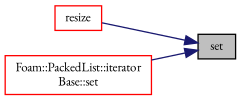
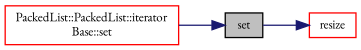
  digraph {
    fontname="EB Garamond"
    rankdir=LR
    node [color=red fontname="EB Garamond" fontsize=10 shape=record]
    edge [color=midnightblue fontname="EB Garamond" fontsize=10 labelfontname=FreeSans labelfontsize=10 style=solid]
    n1 [color=black fillcolor=grey75 fontcolor=black height=0.2 label=set style=filled width=0.4]
    n2 [height=0.2 label=resize width=0.4]
-   n3 [height=0.2 label="Foam::PackedList::iterator\lBase::set" width=0.4]
-   n2 -> n1
+   n3 [height=0.2 label="PackedList::PackedList::iterator\lBase::set" width=0.4]
+   n1 -> n2
    n3 -> n1
  }
